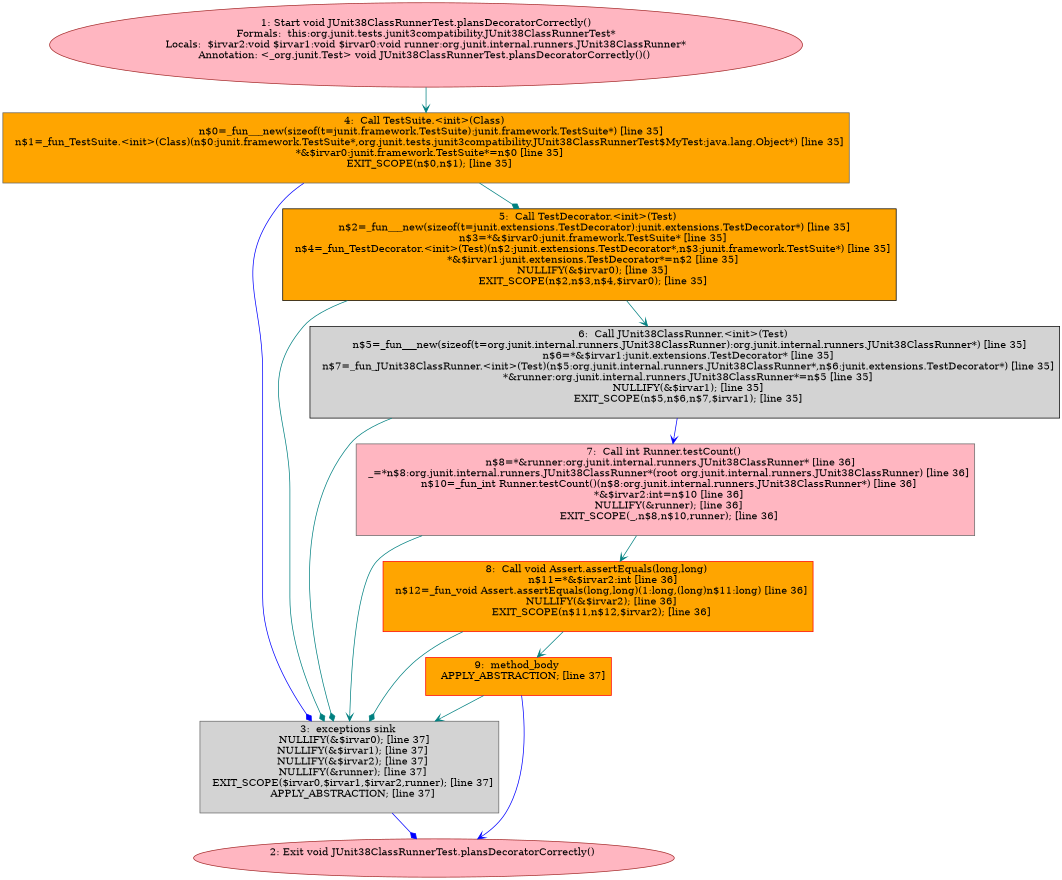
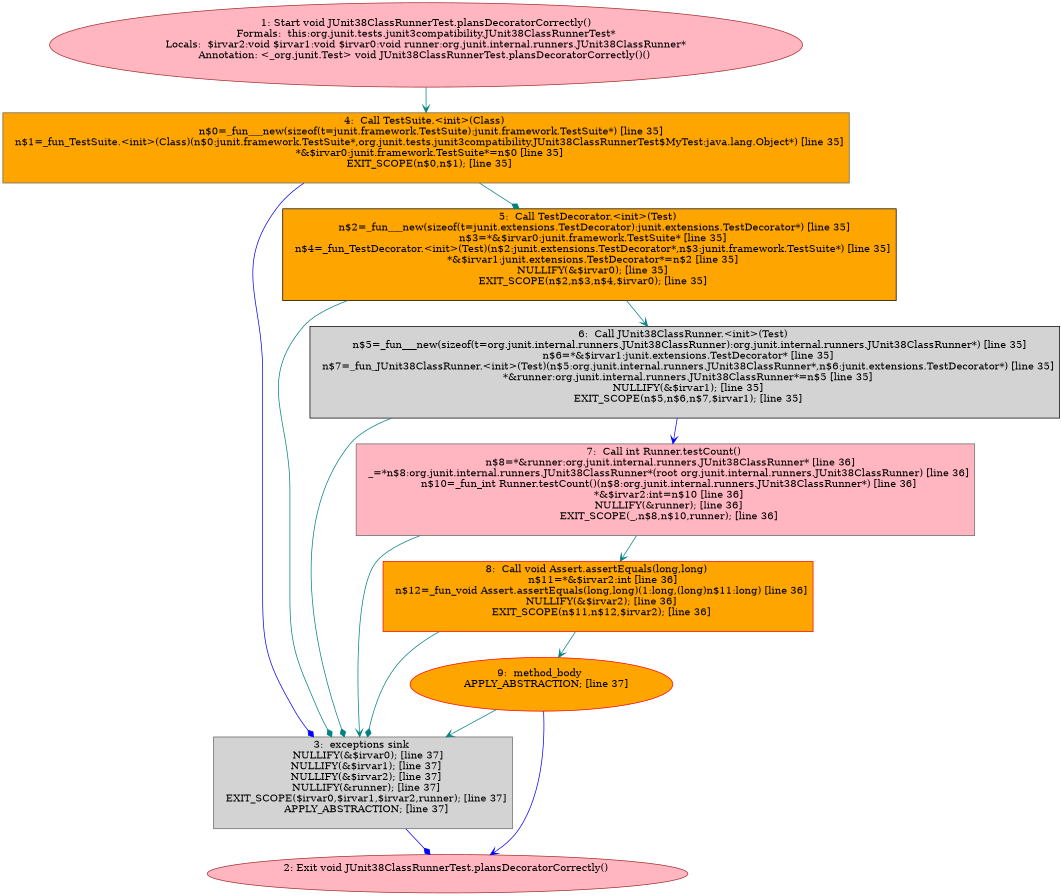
  digraph {
    node [color=gray40 style=filled fillcolor=orange shape=box]
    edge [color=teal arrowhead=vee]
    n1 [color=brown label="1: Start void JUnit38ClassRunnerTest.plansDecoratorCorrectly()\nFormals:  this:org.junit.tests.junit3compatibility.JUnit38ClassRunnerTest*\nLocals:  $irvar2:void $irvar1:void $irvar0:void runner:org.junit.internal.runners.JUnit38ClassRunner*\nAnnotation: <_org.junit.Test> void JUnit38ClassRunnerTest.plansDecoratorCorrectly()() \n  " fillcolor=lightpink shape=""]
    n2 [label="4:  Call TestSuite.<init>(Class) \n   n$0=_fun___new(sizeof(t=junit.framework.TestSuite):junit.framework.TestSuite*) [line 35]\n  n$1=_fun_TestSuite.<init>(Class)(n$0:junit.framework.TestSuite*,org.junit.tests.junit3compatibility.JUnit38ClassRunnerTest$MyTest:java.lang.Object*) [line 35]\n  *&$irvar0:junit.framework.TestSuite*=n$0 [line 35]\n  EXIT_SCOPE(n$0,n$1); [line 35]\n "]
    n3 [label="3:  exceptions sink \n   NULLIFY(&$irvar0); [line 37]\n  NULLIFY(&$irvar1); [line 37]\n  NULLIFY(&$irvar2); [line 37]\n  NULLIFY(&runner); [line 37]\n  EXIT_SCOPE($irvar0,$irvar1,$irvar2,runner); [line 37]\n  APPLY_ABSTRACTION; [line 37]\n " fillcolor=lightgrey]
    n4 [label="5:  Call TestDecorator.<init>(Test) \n   n$2=_fun___new(sizeof(t=junit.extensions.TestDecorator):junit.extensions.TestDecorator*) [line 35]\n  n$3=*&$irvar0:junit.framework.TestSuite* [line 35]\n  n$4=_fun_TestDecorator.<init>(Test)(n$2:junit.extensions.TestDecorator*,n$3:junit.framework.TestSuite*) [line 35]\n  *&$irvar1:junit.extensions.TestDecorator*=n$2 [line 35]\n  NULLIFY(&$irvar0); [line 35]\n  EXIT_SCOPE(n$2,n$3,n$4,$irvar0); [line 35]\n " color=black]
    n5 [color=brown label="2: Exit void JUnit38ClassRunnerTest.plansDecoratorCorrectly() \n  " fillcolor=lightpink shape=""]
    n6 [label="6:  Call JUnit38ClassRunner.<init>(Test) \n   n$5=_fun___new(sizeof(t=org.junit.internal.runners.JUnit38ClassRunner):org.junit.internal.runners.JUnit38ClassRunner*) [line 35]\n  n$6=*&$irvar1:junit.extensions.TestDecorator* [line 35]\n  n$7=_fun_JUnit38ClassRunner.<init>(Test)(n$5:org.junit.internal.runners.JUnit38ClassRunner*,n$6:junit.extensions.TestDecorator*) [line 35]\n  *&runner:org.junit.internal.runners.JUnit38ClassRunner*=n$5 [line 35]\n  NULLIFY(&$irvar1); [line 35]\n  EXIT_SCOPE(n$5,n$6,n$7,$irvar1); [line 35]\n " fillcolor=lightgrey color=black]
    n7 [label="7:  Call int Runner.testCount() \n   n$8=*&runner:org.junit.internal.runners.JUnit38ClassRunner* [line 36]\n  _=*n$8:org.junit.internal.runners.JUnit38ClassRunner*(root org.junit.internal.runners.JUnit38ClassRunner) [line 36]\n  n$10=_fun_int Runner.testCount()(n$8:org.junit.internal.runners.JUnit38ClassRunner*) [line 36]\n  *&$irvar2:int=n$10 [line 36]\n  NULLIFY(&runner); [line 36]\n  EXIT_SCOPE(_,n$8,n$10,runner); [line 36]\n " fillcolor=lightpink]
    n8 [label="8:  Call void Assert.assertEquals(long,long) \n   n$11=*&$irvar2:int [line 36]\n  n$12=_fun_void Assert.assertEquals(long,long)(1:long,(long)n$11:long) [line 36]\n  NULLIFY(&$irvar2); [line 36]\n  EXIT_SCOPE(n$11,n$12,$irvar2); [line 36]\n " color=red]
-   n9 [label="9:  method_body \n   APPLY_ABSTRACTION; [line 37]\n " color=red]
+   n9 [label="9:  method_body \n   APPLY_ABSTRACTION; [line 37]\n " shape=ellipse color=red]
    n1 -> n2
    n2 -> n3 [color=blue arrowhead=diamond]
    n2 -> n4 [arrowhead=diamond]
    n3 -> n5 [color=blue arrowhead=diamond]
    n4 -> n3 [arrowhead=diamond]
    n4 -> n6
    n6 -> n3 [arrowhead=diamond]
    n6 -> n7 [color=blue]
    n7 -> n3
    n7 -> n8
    n8 -> n3 [arrowhead=diamond]
    n8 -> n9
    n9 -> n3
    n9 -> n5 [color=blue]
  }
